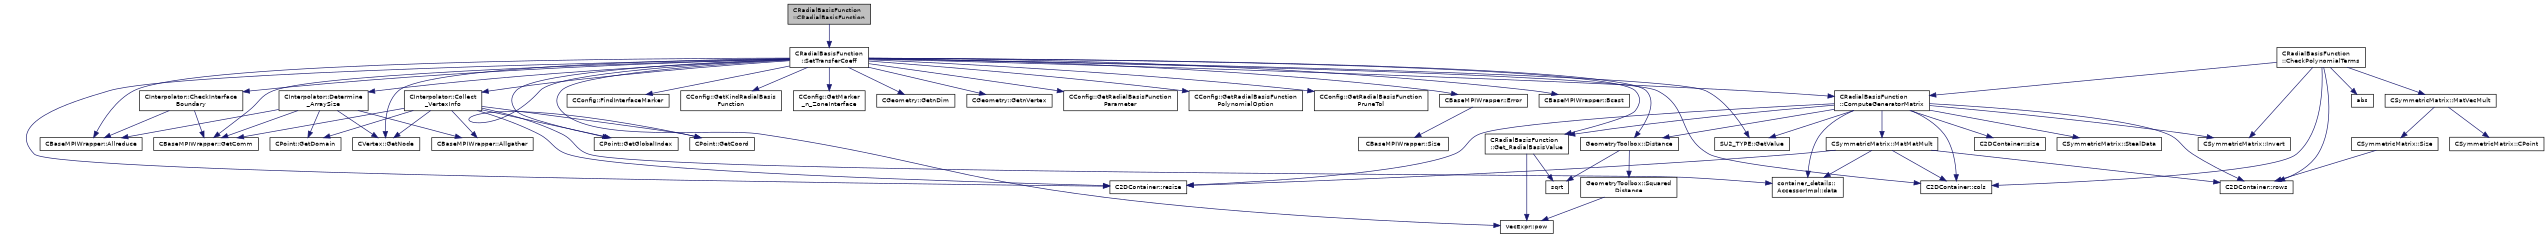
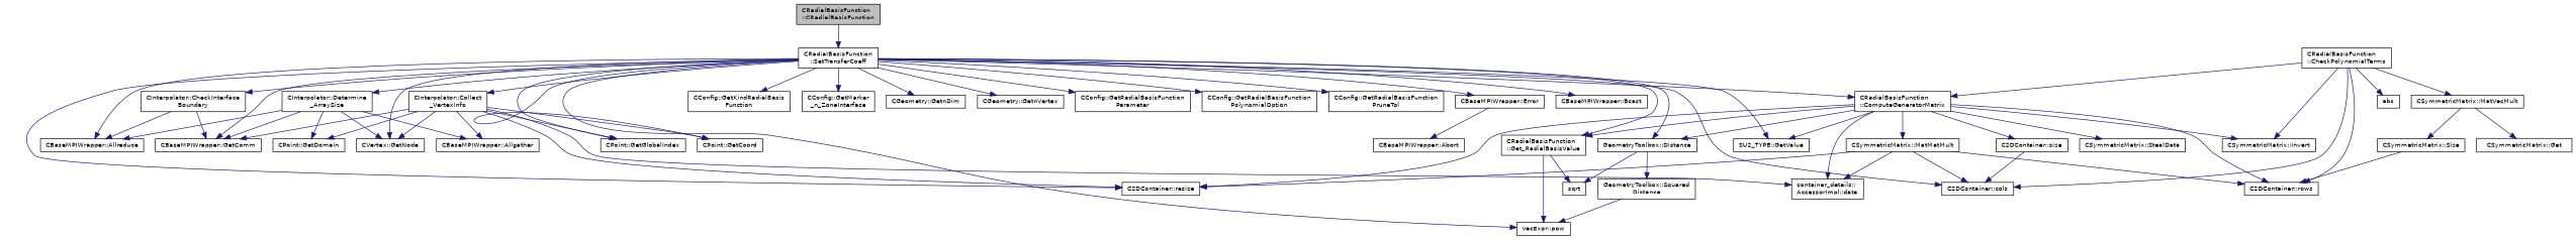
  digraph {
    rankdir=TB
    node [color=black fillcolor=white fontname=Helvetica fontsize=10 shape=record style=filled]
    edge [color=midnightblue fontname=Helvetica fontsize=10 labelfontname=Helvetica labelfontsize=10 style=solid]
    n1 [fillcolor=grey75 fontcolor=black height=0.2 label="CRadialBasisFunction\l::CRadialBasisFunction" width=0.4]
    n2 [height=0.2 label="CRadialBasisFunction\l::SetTransferCoeff" width=0.4]
    n3 [height=0.2 label="CBaseMPIWrapper::Allreduce" width=0.4]
    n4 [height=0.2 label="CBaseMPIWrapper::Bcast" width=0.4]
    n5 [height=0.2 label="CInterpolator::CheckInterface\lBoundary" width=0.4]
    n6 [height=0.2 label="CBaseMPIWrapper::GetComm" width=0.4]
    n7 [height=0.2 label="CInterpolator::Collect\l_VertexInfo" width=0.4]
    n8 [height=0.2 label="CPoint::GetCoord" width=0.4]
    n9 [height=0.2 label="CVertex::GetNode" width=0.4]
    n10 [height=0.2 label="C2DContainer::resize" width=0.4]
    n11 [height=0.2 label="C2DContainer::cols" width=0.4]
    n12 [height=0.2 label="CRadialBasisFunction\l::ComputeGeneratorMatrix" width=0.4]
    n13 [height=0.2 label="GeometryToolbox::Distance" width=0.4]
    n14 [height=0.2 label="VecExpr::pow" width=0.4]
    n15 [height=0.2 label="CRadialBasisFunction\l::Get_RadialBasisValue" width=0.4]
    n16 [height=0.2 label="SU2_TYPE::GetValue" width=0.4]
    n17 [height=0.2 label="CInterpolator::Determine\l_ArraySize" width=0.4]
    n18 [height=0.2 label="CBaseMPIWrapper::Error" width=0.4]
-   n19 [height=0.2 label="CConfig::FindInterfaceMarker" width=0.4]
    n20 [height=0.2 label="CConfig::GetKindRadialBasis\lFunction" width=0.4]
    n21 [height=0.2 label="CConfig::GetMarker\l_n_ZoneInterface" width=0.4]
    n22 [height=0.2 label="CGeometry::GetnDim" width=0.4]
    n23 [height=0.2 label="CGeometry::GetnVertex" width=0.4]
    n24 [height=0.2 label="CConfig::GetRadialBasisFunction\lParameter" width=0.4]
    n25 [height=0.2 label="CConfig::GetRadialBasisFunction\lPolynomialOption" width=0.4]
    n26 [height=0.2 label="CConfig::GetRadialBasisFunction\lPruneTol" width=0.4]
    n27 [height=0.2 label="CPoint::GetGlobalIndex" width=0.4]
    n28 [height=0.2 label="CBaseMPIWrapper::Allgather" width=0.4]
    n29 [height=0.2 label="container_details::\lAccessorImpl::data" width=0.4]
    n30 [height=0.2 label="CPoint::GetDomain" width=0.4]
    n31 [height=0.2 label="CSymmetricMatrix::Invert" width=0.4]
    n32 [height=0.2 label="C2DContainer::rows" width=0.4]
    n33 [height=0.2 label="CSymmetricMatrix::MatMatMult" width=0.4]
    n34 [height=0.2 label="C2DContainer::size" width=0.4]
    n35 [height=0.2 label="CSymmetricMatrix::StealData" width=0.4]
    n36 [height=0.2 label=sqrt width=0.4]
    n37 [height=0.2 label="GeometryToolbox::Squared\lDistance" width=0.4]
-   n38 [height=0.2 label="CBaseMPIWrapper::Size" width=0.4]
+   n38 [height=0.2 label="CBaseMPIWrapper::Abort" width=0.4]
    n39 [height=0.2 label="CRadialBasisFunction\l::CheckPolynomialTerms" width=0.4]
    n40 [height=0.2 label=abs width=0.4]
    n41 [height=0.2 label="CSymmetricMatrix::MatVecMult" width=0.4]
-   n42 [height=0.2 label="CSymmetricMatrix::CPoint" width=0.4]
+   n42 [height=0.2 label="CSymmetricMatrix::Get" width=0.4]
    n43 [height=0.2 label="CSymmetricMatrix::Size" width=0.4]
    n1 -> n2
    n2 -> n3
    n2 -> n4
    n2 -> n5
    n2 -> n6
    n2 -> n7
    n2 -> n8
    n2 -> n9
    n2 -> n10
    n2 -> n11
    n2 -> n12
    n2 -> n13
    n2 -> n14
    n2 -> n15
    n2 -> n16
    n2 -> n17
    n2 -> n18
-   n2 -> n19
    n2 -> n20
    n2 -> n21
    n2 -> n22
    n2 -> n23
    n2 -> n24
    n2 -> n25
    n2 -> n26
    n2 -> n27
    n5 -> n3
    n5 -> n6
    n7 -> n6
    n7 -> n8
    n7 -> n9
    n7 -> n10
    n7 -> n27
    n7 -> n28
    n7 -> n29
    n7 -> n30
    n12 -> n10
-   n12 -> n11
+   n34 -> n11
    n12 -> n13
    n12 -> n15
    n12 -> n16
    n12 -> n29
    n12 -> n31
    n12 -> n32
    n12 -> n33
    n12 -> n34
    n12 -> n35
    n13 -> n36
    n13 -> n37
    n15 -> n14
    n15 -> n36
    n17 -> n3
    n17 -> n6
    n17 -> n9
    n17 -> n28
    n17 -> n30
    n18 -> n38
    n33 -> n10
    n33 -> n11
    n33 -> n29
    n33 -> n32
    n37 -> n14
    n39 -> n11
    n39 -> n12
    n39 -> n31
    n39 -> n32
    n39 -> n40
    n39 -> n41
    n41 -> n42
    n41 -> n43
    n43 -> n32
  }
